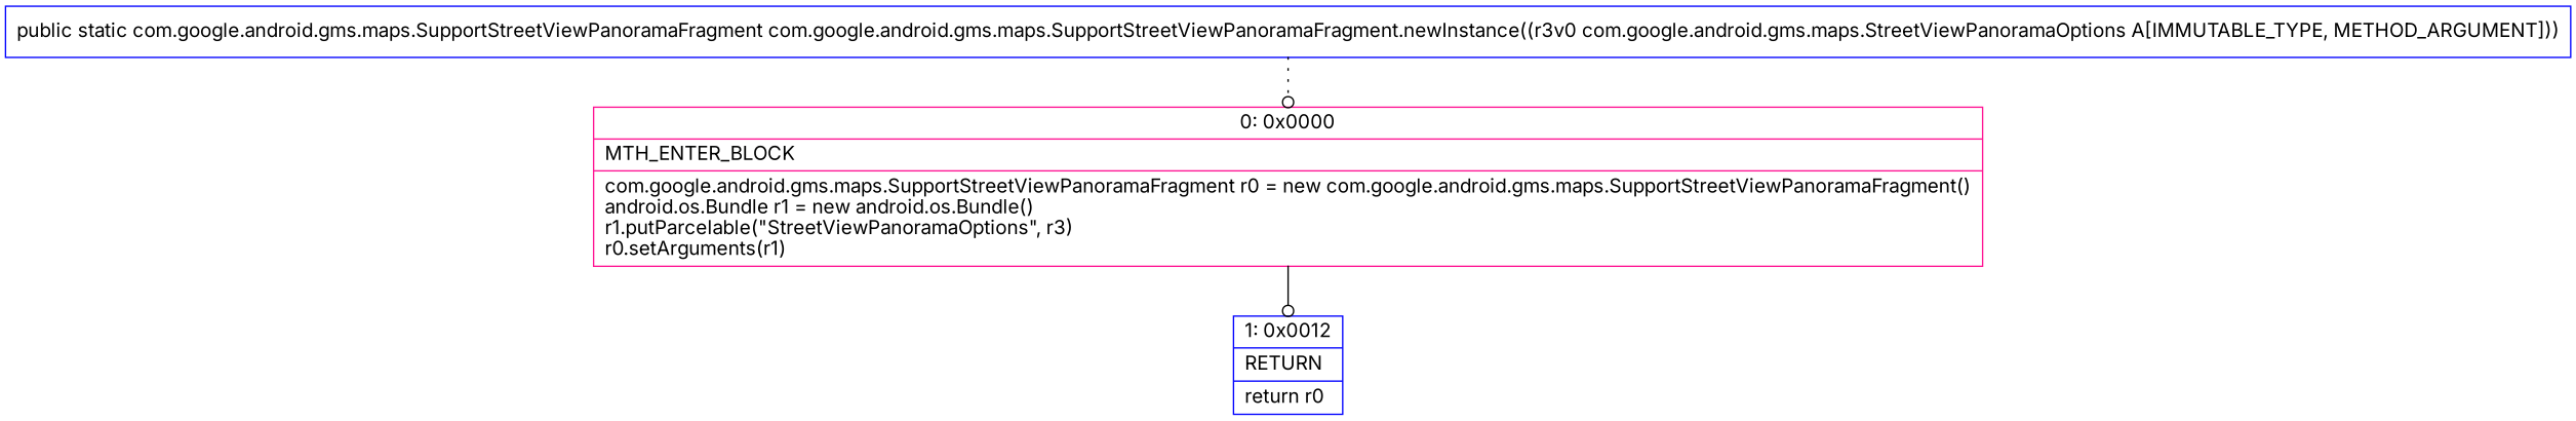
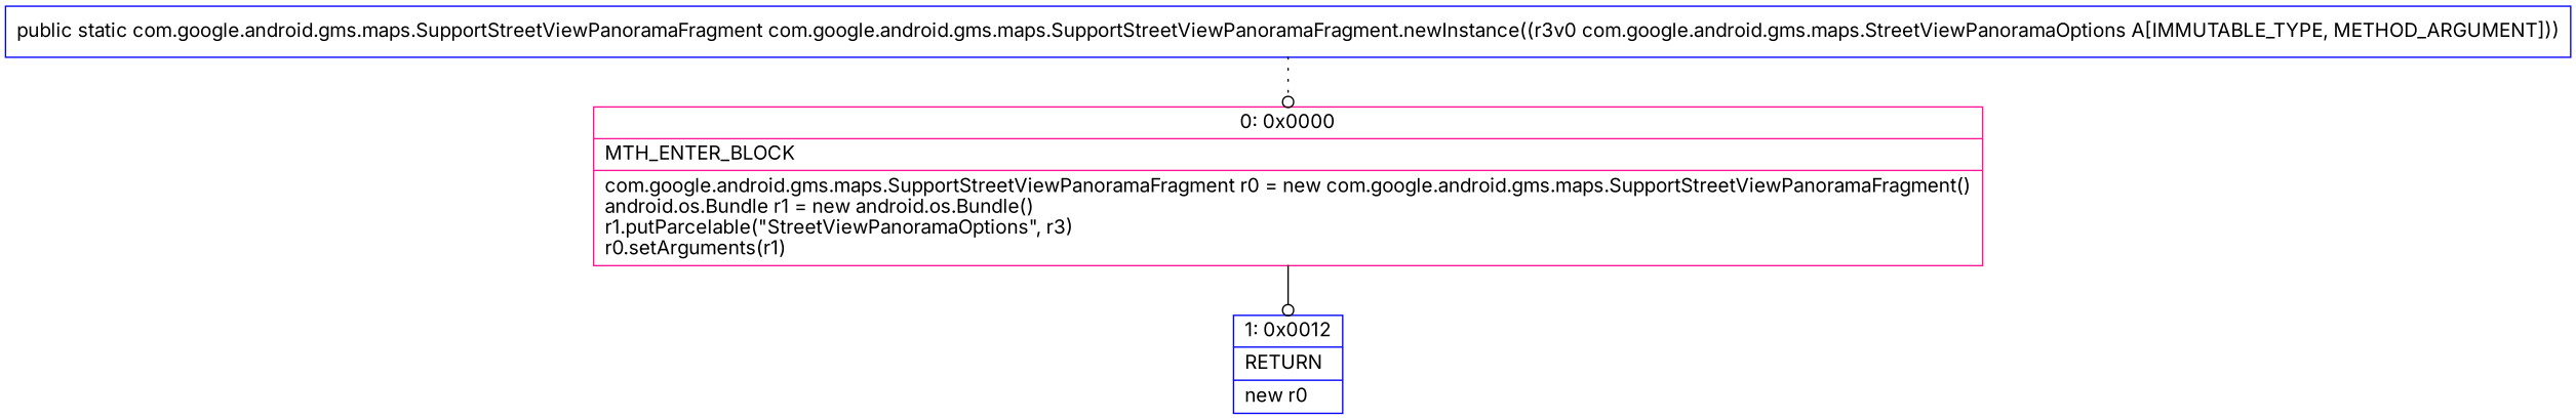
  digraph {
    fontname=Inter
    node [shape=record color=blue fontname=Inter]
    edge [arrowhead=odot fontname=Inter]
    n1 [label="{0\:\ 0x0000|MTH_ENTER_BLOCK\l|com.google.android.gms.maps.SupportStreetViewPanoramaFragment r0 = new com.google.android.gms.maps.SupportStreetViewPanoramaFragment()\landroid.os.Bundle r1 = new android.os.Bundle()\lr1.putParcelable(\"StreetViewPanoramaOptions\", r3)\lr0.setArguments(r1)\l}" color=deeppink]
-   n2 [label="{1\:\ 0x0012|RETURN\l|return r0\l}"]
+   n2 [label="{1\:\ 0x0012|RETURN\l|new r0\l}"]
    n3 [label="{public static com.google.android.gms.maps.SupportStreetViewPanoramaFragment com.google.android.gms.maps.SupportStreetViewPanoramaFragment.newInstance((r3v0 com.google.android.gms.maps.StreetViewPanoramaOptions A[IMMUTABLE_TYPE, METHOD_ARGUMENT])) }"]
    n1 -> n2 [style=solid]
    n3 -> n1 [style=dotted]
  }
